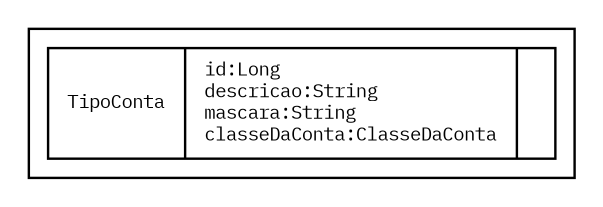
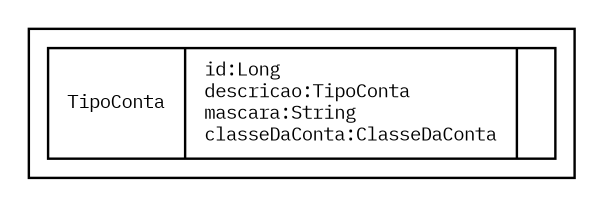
  digraph {
    fontname="IBM Plex Mono"
    fontsize=8
    rankdir=LR
-   n1 [fontname="IBM Plex Mono" fontsize=8 label="{TipoConta|id:Long\ldescricao:String\lmascara:String\lclasseDaConta:ClasseDaConta\l|\l}" shape=record]
+   n1 [fontname="IBM Plex Mono" fontsize=8 label="{TipoConta|id:Long\ldescricao:TipoConta\lmascara:String\lclasseDaConta:ClasseDaConta\l|\l}" shape=record]
    subgraph cluster_1 {
      n1
    }
  }
